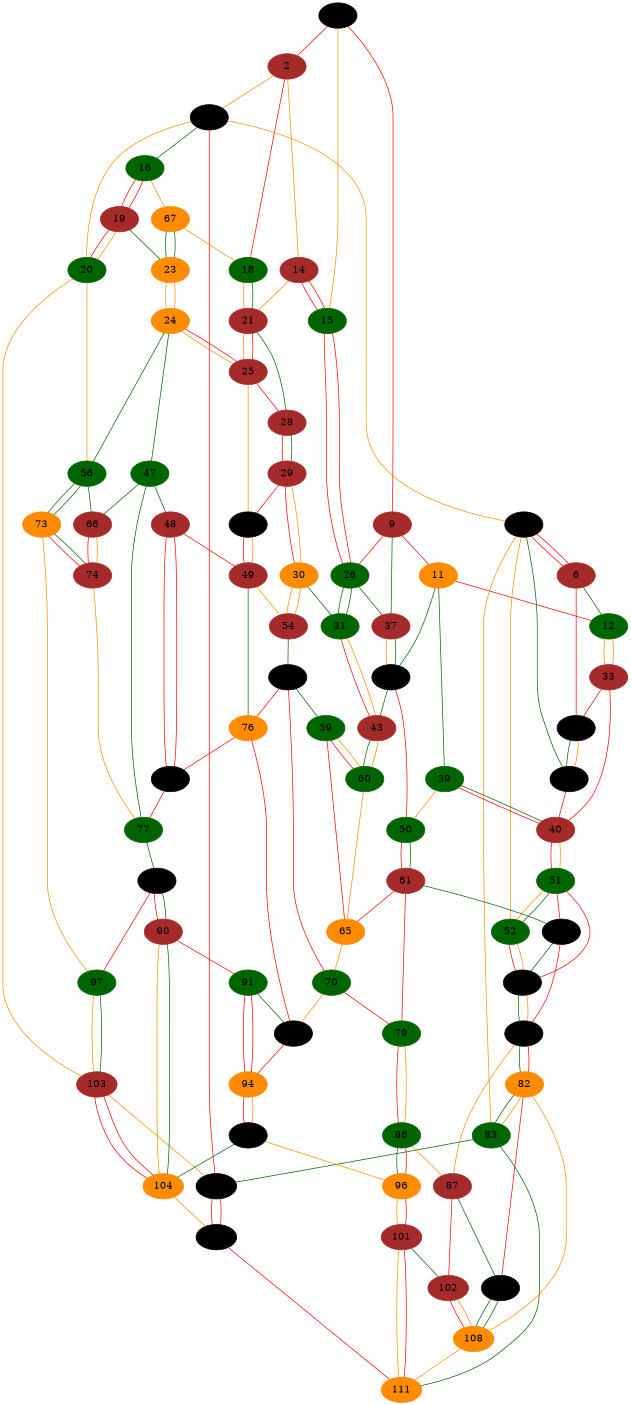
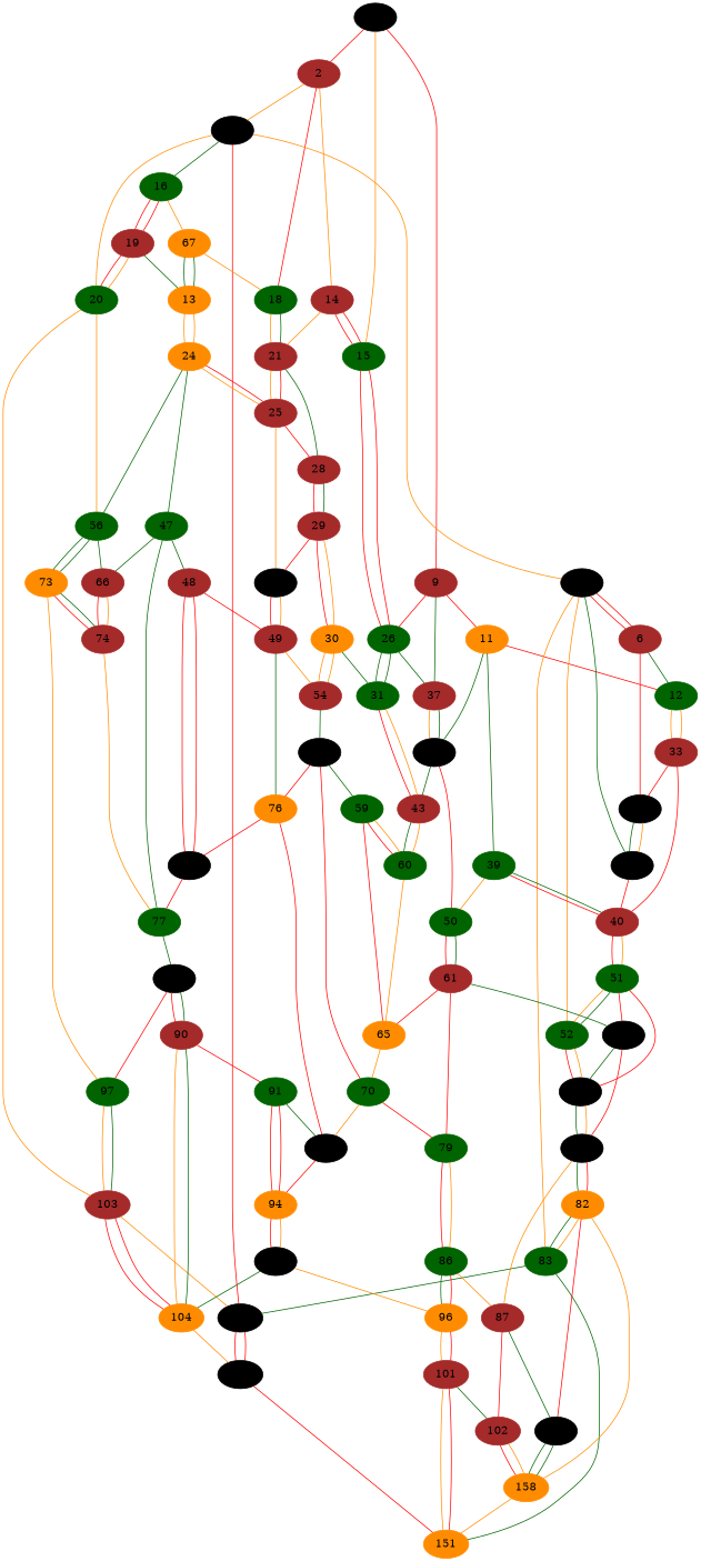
  graph {
    node [color=brown style=filled]
    edge [color=red]
    1 [color=black super="+8"]
    2 [super="+13"]
    9 [super="+10"]
    15 [color=darkgreen]
    3 [color=black super="+4"]
    14
    18 [color=darkgreen]
    11 [color=darkorange super="+38"]
    26 [color=darkgreen super="+27"]
    37
    5 [color=black super="+36"]
    16 [color=darkgreen]
    20 [color=darkgreen super="+55"]
    105 [color=black]
    21 [super="+22"]
    6 [super="+7"]
    35 [color=black]
    52 [color=darkgreen]
    83 [color=darkgreen]
    n20 [color=darkorange label=67]
    19
    56 [color=darkgreen super="+57"]
    103 [super="+106"]
    110 [color=black]
    12 [color=darkgreen]
    34 [color=black]
    40 [super="+41"]
    80 [color=black super="+84"]
-   111 [color=darkorange super="+112"]
+   111 [color=darkorange super="+112" label=151]
    33
    39 [color=darkgreen]
    42 [color=black super="+44"]
    31 [color=darkgreen]
    50 [color=darkgreen]
    43
    25 [super="+32"]
    28
-   23 [color=darkorange]
+   23 [color=darkorange label=13]
    24 [color=darkorange super="+46"]
    66
    73 [color=darkorange]
    104 [color=darkorange super="+107"]
    45 [color=black]
    29
    47 [color=darkgreen super="+67"]
    48
    77 [color=darkgreen super="+78"]
    49 [super="+53"]
    30 [color=darkorange]
    54
    58 [color=black super="+69"]
    60 [color=darkgreen]
    51 [color=darkgreen super="+64"]
    61 [super="+62"]
    63 [color=black super="+85"]
    65 [color=darkorange super="+68"]
    n57 [color=darkorange label=76 super="+76"]
    75 [color=black]
    74
    89 [color=black]
    92 [color=black super="+93"]
    79 [color=darkgreen]
    81 [color=black super="+88"]
    59 [color=darkgreen]
    70 [color=darkgreen super="+71"]
    97 [color=darkgreen]
    86 [color=darkgreen]
    82 [color=darkorange super="+100"]
    87 [super="+98"]
    94 [color=darkorange]
    90
    96 [color=darkorange]
    99 [color=black]
-   108 [color=darkorange super="+109"]
+   108 [color=darkorange super="+109" label=158]
    102
    101
    91 [color=darkgreen]
    95 [color=black]
    1 -- 2
    1 -- 9
    1 -- 15 [color=darkorange]
    2 -- 3 [color=darkorange]
    2 -- 14 [color=darkorange]
    2 -- 18
    9 -- 11
    9 -- 26
    9 -- 37 [color=darkgreen]
    15 -- 26
    15 -- 26
    3 -- 5 [color=darkorange]
    3 -- 16 [color=darkgreen]
    3 -- 20 [color=darkorange]
    3 -- 105
    14 -- 15
    14 -- 15
    14 -- 21 [color=darkorange]
    18 -- 21 [color=darkorange]
    18 -- 21 [color=darkgreen]
    11 -- 12
    11 -- 39 [color=darkgreen]
    11 -- 42 [color=darkgreen]
    26 -- 37 [color=darkgreen]
    26 -- 31 [color=darkgreen]
    26 -- 31 [color=darkgreen]
    37 -- 42 [color=darkorange]
    37 -- 42 [color=darkgreen]
    5 -- 6
    5 -- 6
    5 -- 35 [color=darkgreen]
    5 -- 52 [color=darkorange]
    5 -- 83 [color=darkorange]
    16 -- n20 [color=darkorange]
    16 -- 19
    16 -- 19
    20 -- 56 [color=darkorange]
    20 -- 103 [color=darkorange]
    105 -- 110
    105 -- 110
    21 -- 25 [color=darkorange]
    21 -- 25
    21 -- 28 [color=darkgreen]
    6 -- 12 [color=darkgreen]
    6 -- 34
    35 -- 40
    52 -- 80
    52 -- 80 [color=darkorange]
    83 -- 105 [color=darkgreen]
    83 -- 111 [color=darkgreen]
    n20 -- 18 [color=darkorange]
    n20 -- 23 [color=darkgreen]
    n20 -- 23 [color=darkgreen]
    19 -- 20
    19 -- 20 [color=darkorange]
    19 -- 23 [color=darkgreen]
    56 -- 66 [color=darkgreen]
    56 -- 73 [color=darkgreen]
    56 -- 73 [color=darkgreen]
    103 -- 105 [color=darkorange]
    103 -- 104
    103 -- 104
    110 -- 111
    12 -- 33 [color=darkorange]
    12 -- 33 [color=darkorange]
    34 -- 35 [color=darkgreen]
    34 -- 35 [color=darkorange]
    40 -- 51
    40 -- 51 [color=darkorange]
    80 -- 81 [color=darkgreen]
    80 -- 81 [color=darkorange]
    33 -- 34
    33 -- 40
    39 -- 40
    39 -- 40 [color=darkgreen]
    39 -- 50 [color=darkorange]
    42 -- 50
    42 -- 43 [color=darkgreen]
    31 -- 43
    31 -- 43 [color=darkorange]
    50 -- 61
    50 -- 61 [color=darkgreen]
    43 -- 60 [color=darkgreen]
    43 -- 60 [color=darkorange]
    25 -- 28
    25 -- 45 [color=darkorange]
    28 -- 29
    28 -- 29 [color=darkgreen]
    23 -- 24 [color=darkorange]
    23 -- 24 [color=darkorange]
    24 -- 56 [color=darkgreen]
    24 -- 25 [color=darkorange]
    24 -- 25
    24 -- 47 [color=darkgreen]
    66 -- 74
    66 -- 74 [color=darkorange]
    73 -- 74
    73 -- 74 [color=darkgreen]
    73 -- 97 [color=darkorange]
    104 -- 110 [color=darkorange]
    45 -- 49
    45 -- 49 [color=darkorange]
    29 -- 45
    29 -- 30
    29 -- 30 [color=darkorange]
    47 -- 66 [color=darkgreen]
    47 -- 48 [color=darkgreen]
    47 -- 77 [color=darkgreen]
    48 -- 49
    48 -- 75
    48 -- 75
    77 -- 89 [color=darkgreen]
    49 -- 54 [color=darkorange]
    49 -- n57 [color=darkgreen]
    30 -- 31 [color=darkgreen]
    30 -- 54 [color=darkorange]
    30 -- 54 [color=darkorange]
    54 -- 58 [color=darkgreen]
    58 -- n57
    58 -- 59 [color=darkgreen]
    58 -- 70
    60 -- 65 [color=darkorange]
    51 -- 52 [color=darkorange]
    51 -- 52 [color=darkgreen]
    51 -- 80
    51 -- 63
    61 -- 63 [color=darkgreen]
    61 -- 65
    61 -- 79
    63 -- 80 [color=darkgreen]
    63 -- 81
    65 -- 70 [color=darkorange]
    n57 -- 75
    n57 -- 92
    75 -- 77
    74 -- 77 [color=darkorange]
    89 -- 97
    89 -- 90
    89 -- 90 [color=darkgreen]
    92 -- 94
    79 -- 86
    79 -- 86 [color=darkorange]
    81 -- 82 [color=darkgreen]
    81 -- 82
    81 -- 87 [color=darkorange]
    59 -- 60
    59 -- 60 [color=darkorange]
    59 -- 65
    70 -- 92 [color=darkorange]
    70 -- 79
    97 -- 103 [color=darkorange]
    97 -- 103 [color=darkgreen]
    86 -- 87 [color=darkorange]
    86 -- 96 [color=darkgreen]
    86 -- 96
    82 -- 83 [color=darkgreen]
    82 -- 83 [color=darkorange]
    82 -- 99
    82 -- 108 [color=darkorange]
    87 -- 99 [color=darkgreen]
    87 -- 102
    94 -- 95
    94 -- 95 [color=darkorange]
    90 -- 104 [color=darkorange]
    90 -- 104 [color=darkgreen]
    90 -- 91
    96 -- 101 [color=darkorange]
    96 -- 101
    99 -- 108 [color=darkgreen]
    99 -- 108 [color=darkgreen]
    108 -- 111 [color=darkorange]
    102 -- 108
    102 -- 108 [color=darkorange]
    101 -- 111 [color=darkorange]
    101 -- 111
    101 -- 102 [color=darkgreen]
    91 -- 92 [color=darkgreen]
    91 -- 94
    91 -- 94
    95 -- 104 [color=darkgreen]
    95 -- 96 [color=darkorange]
  }
